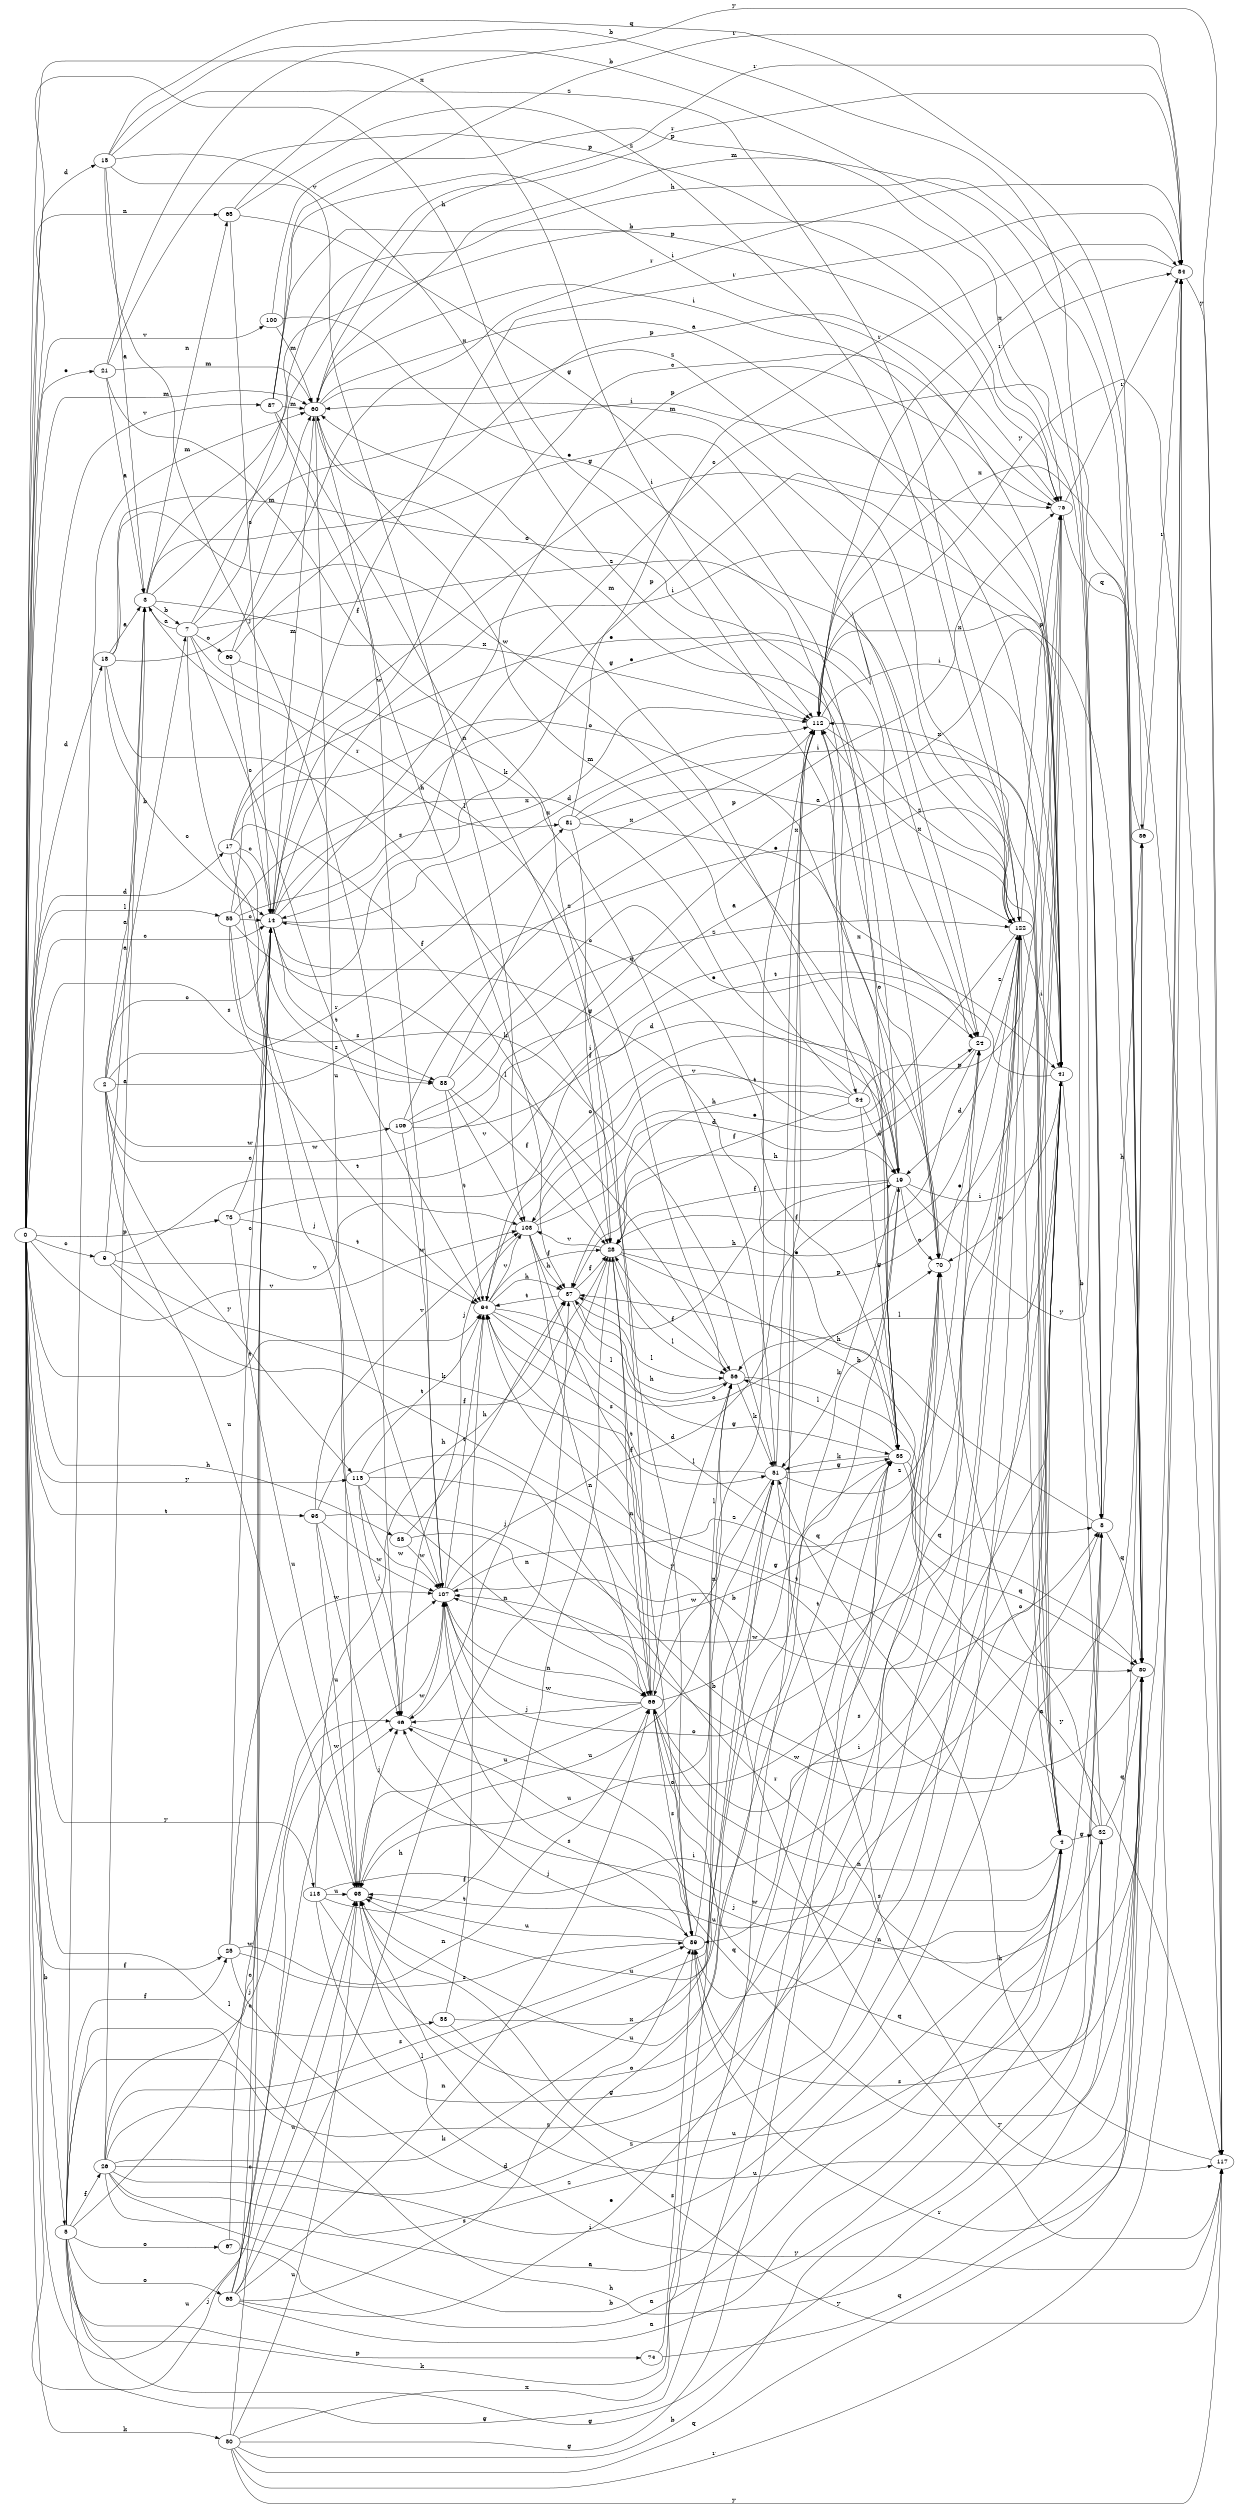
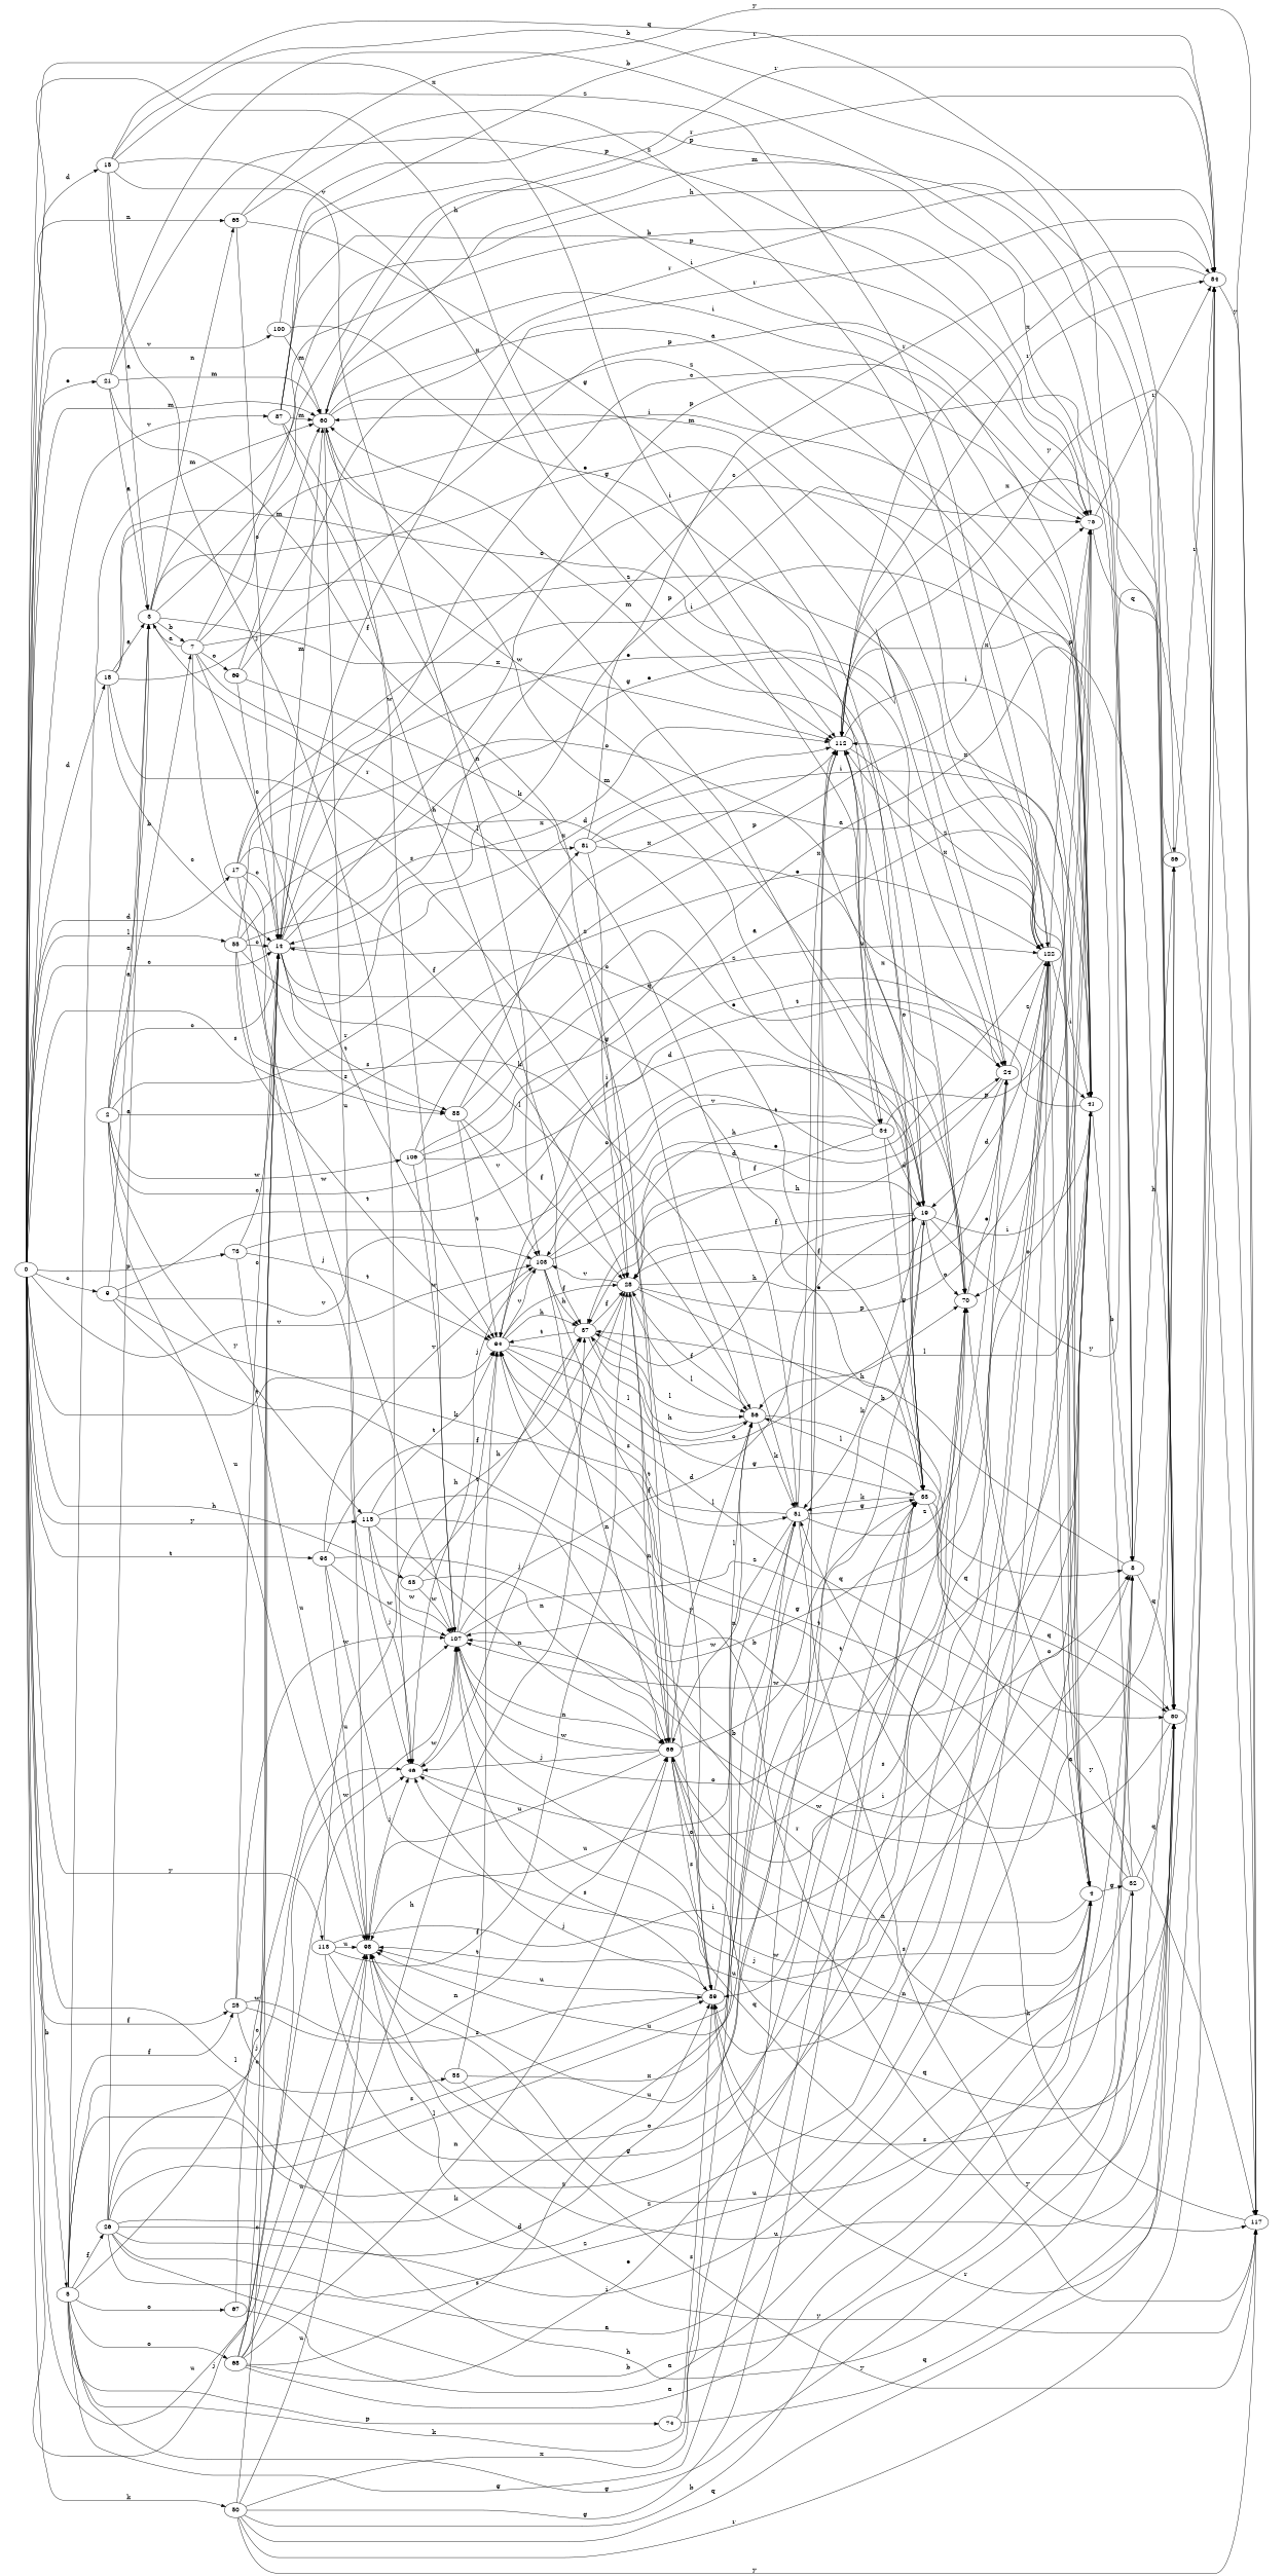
  strict digraph {
    rankdir=LR
    0
    5
    9
    14
    15
    17
    18
    21
    25
    34
    35
    46
    50
    53
    55
    60
    65
    73
    87
    88
    93
    94
    98
    100
    103
    112
    113
    115
    122
    32
    107
    26
    33
    36
    51
    67
    68
    74
    3
    41
    117
    24
    84
    56
    75
    80
    8
    28
    19
    70
    89
    66
    37
    4
    2
    7
    81
    106
    69
    0 -> 5 [label=b]
    0 -> 9 [label=c]
    0 -> 14 [label=c]
    0 -> 15 [label=d]
    0 -> 17 [label=d]
    0 -> 18 [label=d]
    0 -> 21 [label=e]
    0 -> 25 [label=f]
    0 -> 34 [label=h]
    0 -> 35 [label=h]
    0 -> 46 [label=j]
    0 -> 50 [label=k]
    0 -> 53 [label=l]
    0 -> 55 [label=l]
    0 -> 60 [label=m]
    0 -> 65 [label=n]
    0 -> 73 [label=p]
    0 -> 87 [label=v]
    0 -> 88 [label=s]
    0 -> 93 [label=t]
    0 -> 94 [label=t]
    0 -> 98 [label=u]
    0 -> 100 [label=v]
    0 -> 103 [label=v]
    0 -> 112 [label=x]
    0 -> 113 [label=y]
    0 -> 115 [label=y]
    5 -> 25 [label=f]
    5 -> 60 [label=m]
    5 -> 122 [label=z]
    5 -> 32 [label=g]
    5 -> 107 [label=w]
    5 -> 26 [label=f]
    5 -> 33 [label=g]
    5 -> 36 [label=h]
    5 -> 51 [label=k]
    5 -> 67 [label=o]
    5 -> 68 [label=o]
    5 -> 74 [label=p]
    9 -> 103 [label=v]
    9 -> 51 [label=k]
    9 -> 3 [label=a]
    9 -> 41 [label=i]
    9 -> 117 [label=y]
    14 -> 60 [label=m]
    14 -> 88 [label=s]
    14 -> 112 [label=x]
    14 -> 33 [label=g]
    14 -> 41 [label=i]
    14 -> 24 [label=e]
    14 -> 84 [label=r]
    14 -> 56 [label=l]
    14 -> 75 [label=p]
    15 -> 46 [label=j]
    15 -> 103 [label=v]
    15 -> 112 [label=x]
    15 -> 122 [label=z]
    15 -> 3 [label=a]
    15 -> 80 [label=q]
    15 -> 8 [label=b]
    17 -> 14 [label=c]
    17 -> 46 [label=j]
    17 -> 88 [label=s]
    17 -> 41 [label=i]
    17 -> 24 [label=e]
    17 -> 28 [label=f]
    18 -> 14 [label=c]
    18 -> 3 [label=a]
    18 -> 84 [label=r]
    18 -> 19 [label=w]
    18 -> 70 [label=o]
    18 -> 89 [label=s]
    21 -> 60 [label=m]
    21 -> 3 [label=a]
    21 -> 75 [label=p]
    21 -> 8 [label=b]
    21 -> 28 [label=f]
    25 -> 14 [label=c]
    25 -> 122 [label=z]
    25 -> 107 [label=w]
    25 -> 89 [label=s]
    25 -> 66 [label=n]
    34 -> 60 [label=m]
    34 -> 103 [label=v]
    34 -> 33 [label=g]
    34 -> 75 [label=p]
    34 -> 28 [label=f]
    34 -> 19 [label=d]
    34 -> 37 [label=h]
    35 -> 107 [label=w]
    35 -> 66 [label=n]
    35 -> 37 [label=h]
    46 -> 107 [label=w]
    46 -> 70 [label=o]
    50 -> 14 [label=c]
    50 -> 98 [label=u]
    50 -> 112 [label=x]
    50 -> 33 [label=g]
    50 -> 117 [label=y]
    50 -> 84 [label=r]
    50 -> 80 [label=q]
    50 -> 8 [label=b]
    53 -> 94 [label=t]
    53 -> 112 [label=x]
    53 -> 117 [label=y]
    55 -> 14 [label=c]
    55 -> 94 [label=t]
    55 -> 112 [label=x]
    55 -> 51 [label=k]
    55 -> 75 [label=p]
    55 -> 19 [label=d]
    55 -> 70 [label=o]
    60 -> 98 [label=u]
    60 -> 122 [label=z]
    60 -> 107 [label=w]
    60 -> 33 [label=g]
    60 -> 41 [label=i]
    60 -> 84 [label=r]
    60 -> 4 [label=a]
    65 -> 14 [label=c]
    65 -> 122 [label=z]
    65 -> 33 [label=g]
    65 -> 117 [label=y]
    73 -> 14 [label=c]
    73 -> 94 [label=t]
    73 -> 98 [label=u]
    73 -> 70 [label=o]
    87 -> 60 [label=m]
    87 -> 41 [label=i]
    87 -> 84 [label=r]
    87 -> 75 [label=p]
    87 -> 66 [label=n]
    87 -> 37 [label=h]
    88 -> 94 [label=t]
    88 -> 103 [label=v]
    88 -> 112 [label=x]
    88 -> 24 [label=e]
    88 -> 28 [label=f]
    93 -> 98 [label=u]
    93 -> 103 [label=v]
    93 -> 107 [label=w]
    93 -> 80 [label=q]
    93 -> 8 [label=b]
    93 -> 28 [label=f]
    94 -> 103 [label=v]
    94 -> 56 [label=l]
    94 -> 80 [label=q]
    94 -> 28 [label=f]
    94 -> 70 [label=o]
    94 -> 37 [label=h]
    98 -> 46 [label=j]
    98 -> 117 [label=y]
    100 -> 60 [label=m]
    100 -> 33 [label=g]
    100 -> 75 [label=p]
    103 -> 46 [label=j]
    103 -> 24 [label=e]
    103 -> 19 [label=d]
    103 -> 89 [label=s]
    103 -> 66 [label=n]
    103 -> 37 [label=h]
-   112 -> 98 [label=u]
+   112 -> 34 [label=u]
    112 -> 122 [label=z]
    112 -> 41 [label=i]
    112 -> 117 [label=y]
    112 -> 84 [label=r]
    112 -> 70 [label=o]
    113 -> 98 [label=u]
    113 -> 33 [label=g]
    113 -> 41 [label=i]
    113 -> 28 [label=f]
    113 -> 70 [label=o]
    113 -> 37 [label=h]
    115 -> 46 [label=j]
    115 -> 94 [label=t]
    115 -> 107 [label=w]
    115 -> 84 [label=r]
    115 -> 8 [label=b]
    115 -> 66 [label=n]
    122 -> 60 [label=m]
    122 -> 94 [label=t]
    122 -> 112 [label=x]
    122 -> 41 [label=i]
    122 -> 75 [label=p]
    122 -> 19 [label=d]
    122 -> 89 [label=s]
    122 -> 4 [label=a]
    32 -> 94 [label=t]
    32 -> 112 [label=x]
    32 -> 80 [label=q]
    32 -> 70 [label=o]
    32 -> 89 [label=s]
    32 -> 66 [label=n]
    107 -> 94 [label=t]
    107 -> 122 [label=z]
    107 -> 19 [label=d]
    107 -> 70 [label=o]
    107 -> 89 [label=s]
    107 -> 66 [label=n]
    26 -> 46 [label=j]
    26 -> 122 [label=z]
    26 -> 51 [label=k]
    26 -> 3 [label=a]
    26 -> 41 [label=i]
    26 -> 56 [label=l]
    26 -> 8 [label=b]
    26 -> 19 [label=d]
    26 -> 89 [label=s]
    26 -> 4 [label=a]
    33 -> 14 [label=c]
    33 -> 98 [label=u]
    33 -> 51 [label=k]
    33 -> 117 [label=y]
    33 -> 56 [label=l]
    33 -> 80 [label=q]
    36 -> 112 [label=x]
    36 -> 107 [label=w]
    36 -> 84 [label=r]
    51 -> 94 [label=t]
    51 -> 98 [label=u]
    51 -> 112 [label=x]
    51 -> 122 [label=z]
    51 -> 33 [label=g]
    51 -> 117 [label=y]
    51 -> 66 [label=n]
    67 -> 14 [label=c]
    67 -> 4 [label=a]
    68 -> 14 [label=c]
    68 -> 98 [label=u]
    68 -> 107 [label=w]
    68 -> 24 [label=e]
    68 -> 89 [label=s]
    68 -> 66 [label=n]
    68 -> 37 [label=h]
    68 -> 4 [label=a]
    74 -> 80 [label=q]
    74 -> 89 [label=s]
    3 -> 65 [label=n]
    3 -> 112 [label=x]
    3 -> 24 [label=e]
    3 -> 84 [label=r]
    3 -> 8 [label=b]
    3 -> 7 [label=b]
    3 -> 81 [label=r]
    41 -> 94 [label=t]
    41 -> 98 [label=u]
    41 -> 107 [label=w]
    41 -> 56 [label=l]
    41 -> 8 [label=b]
    117 -> 51 [label=k]
    24 -> 122 [label=z]
    24 -> 28 [label=f]
    24 -> 37 [label=h]
    84 -> 112 [label=x]
    84 -> 117 [label=y]
    56 -> 51 [label=k]
    56 -> 80 [label=q]
    56 -> 28 [label=f]
    56 -> 37 [label=h]
    75 -> 14 [label=c]
    75 -> 84 [label=r]
    75 -> 80 [label=q]
    75 -> 70 [label=o]
    75 -> 89 [label=s]
    80 -> 14 [label=c]
    80 -> 60 [label=m]
    80 -> 94 [label=t]
    80 -> 98 [label=u]
    8 -> 98 [label=u]
    8 -> 36 [label=h]
    8 -> 80 [label=q]
    8 -> 37 [label=h]
    28 -> 46 [label=j]
    28 -> 103 [label=v]
    28 -> 24 [label=e]
    28 -> 56 [label=l]
    28 -> 75 [label=p]
    28 -> 8 [label=b]
    28 -> 66 [label=n]
    19 -> 60 [label=m]
    19 -> 98 [label=u]
    19 -> 112 [label=x]
    19 -> 51 [label=k]
    19 -> 41 [label=i]
    19 -> 117 [label=y]
    19 -> 28 [label=f]
    19 -> 70 [label=o]
    19 -> 37 [label=h]
    70 -> 107 [label=w]
    70 -> 24 [label=e]
    89 -> 46 [label=j]
    89 -> 98 [label=u]
    89 -> 84 [label=r]
    89 -> 56 [label=l]
    66 -> 46 [label=j]
    66 -> 98 [label=u]
    66 -> 107 [label=w]
    66 -> 33 [label=g]
    66 -> 41 [label=i]
    66 -> 56 [label=l]
    66 -> 80 [label=q]
    66 -> 28 [label=f]
    66 -> 89 [label=s]
    37 -> 94 [label=t]
    37 -> 33 [label=g]
    37 -> 56 [label=l]
    37 -> 28 [label=f]
    4 -> 46 [label=j]
    4 -> 112 [label=x]
    4 -> 32 [label=g]
    4 -> 107 [label=w]
    4 -> 66 [label=n]
    2 -> 14 [label=c]
    2 -> 98 [label=u]
    2 -> 115 [label=y]
    2 -> 122 [label=z]
    2 -> 3 [label=a]
    2 -> 80 [label=q]
    2 -> 7 [label=b]
    2 -> 81 [label=r]
    2 -> 106 [label=w]
    7 -> 94 [label=t]
    7 -> 122 [label=z]
    7 -> 107 [label=w]
    7 -> 36 [label=h]
    7 -> 3 [label=a]
    7 -> 41 [label=i]
    7 -> 56 [label=l]
    7 -> 69 [label=o]
    81 -> 41 [label=i]
    81 -> 24 [label=e]
    81 -> 84 [label=r]
    81 -> 28 [label=f]
    81 -> 4 [label=a]
    106 -> 122 [label=z]
    106 -> 107 [label=w]
    106 -> 75 [label=p]
    106 -> 19 [label=d]
    106 -> 4 [label=a]
    69 -> 14 [label=c]
    69 -> 60 [label=m]
    69 -> 51 [label=k]
    69 -> 75 [label=p]
  }
